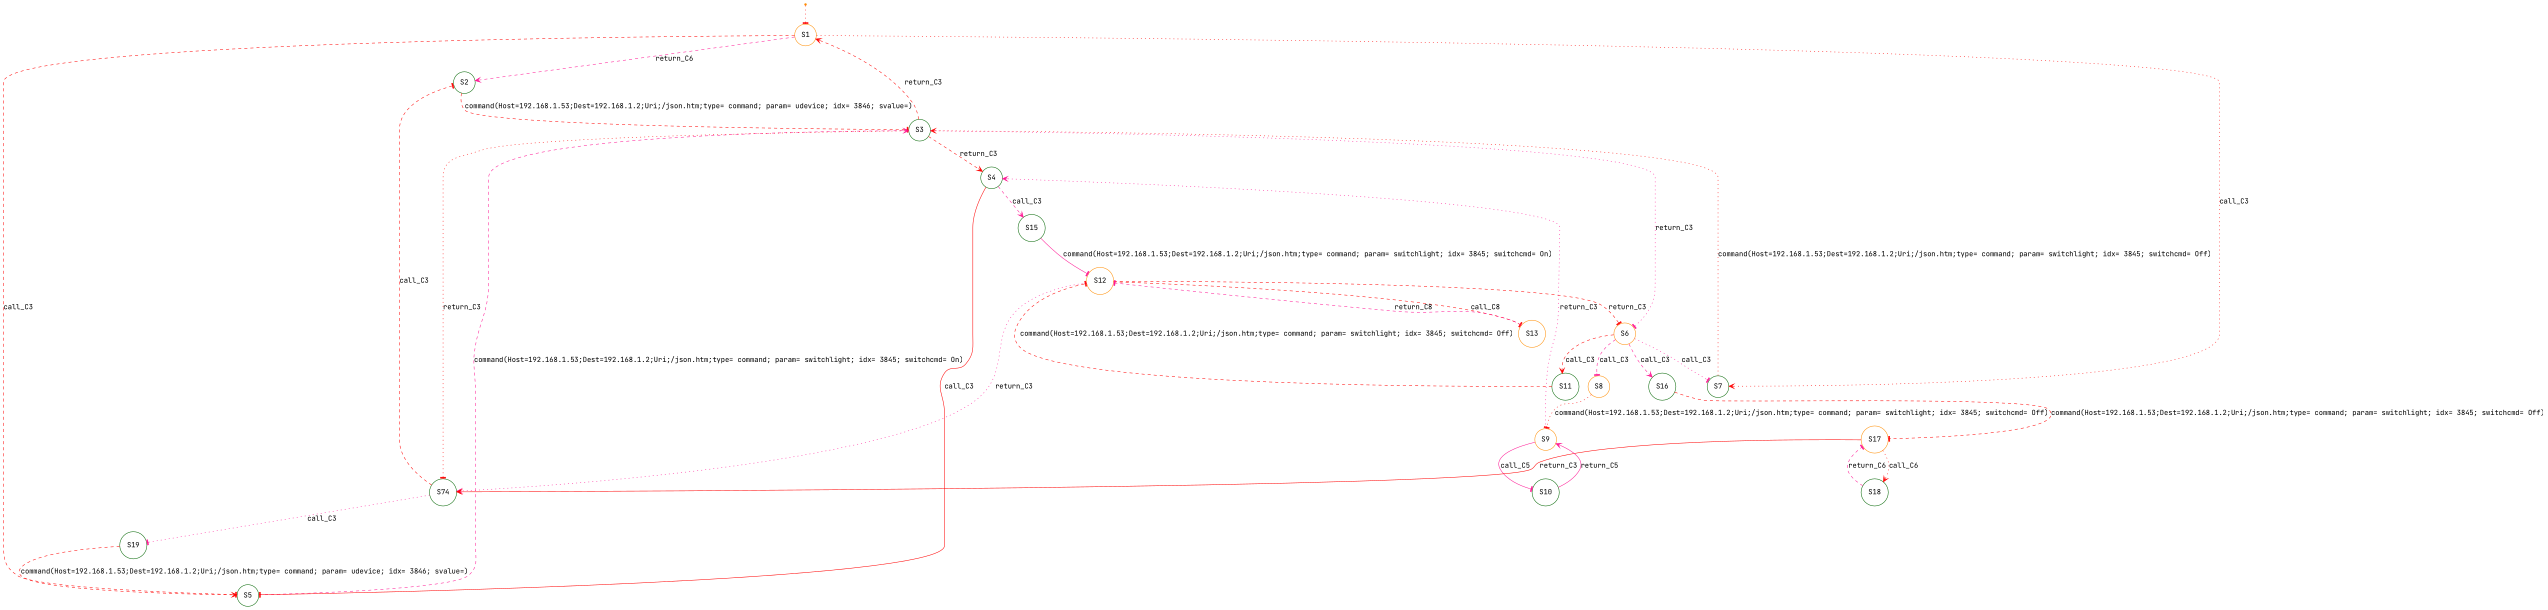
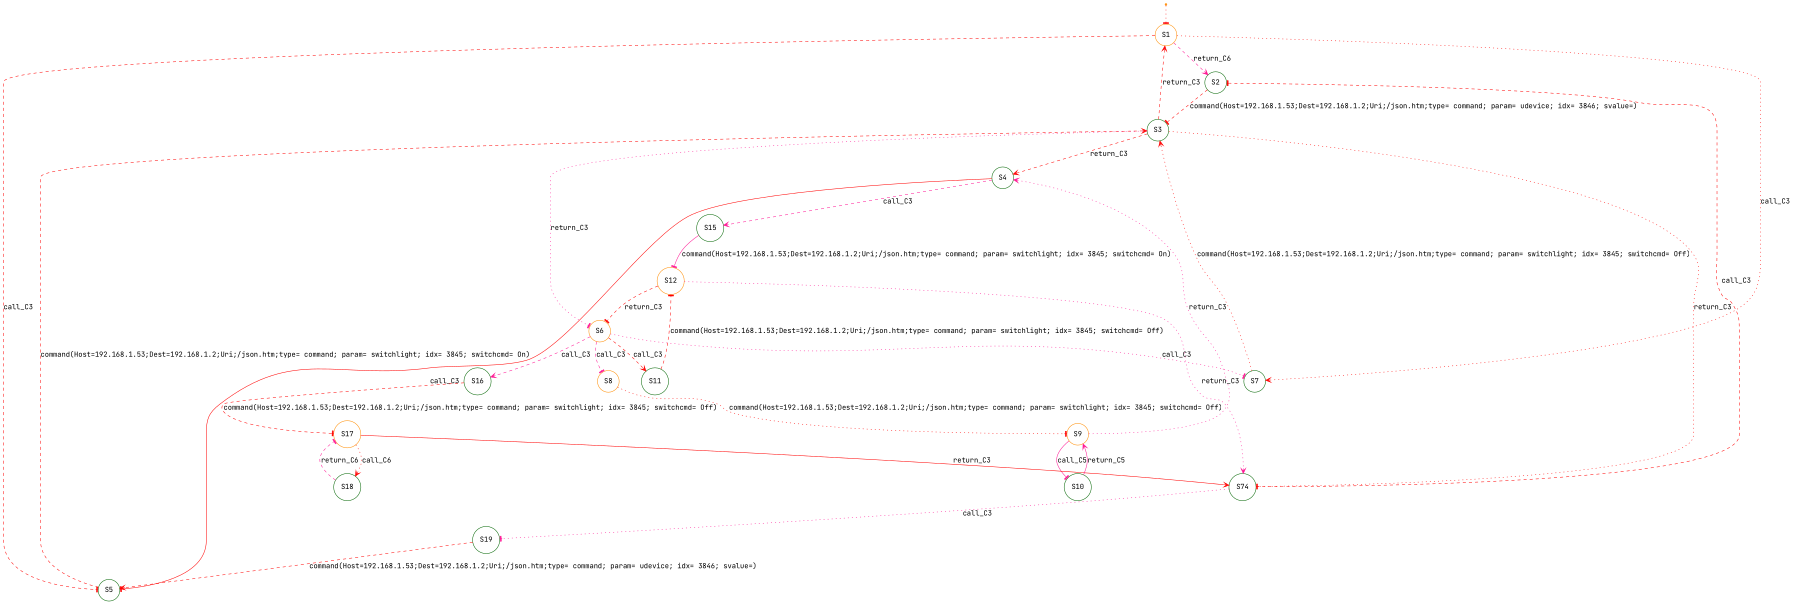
  digraph {
    fontname="JetBrains Mono"
    node [color=darkgreen fontname="JetBrains Mono" shape=circle]
    edge [arrowhead=tee color=red fontname="JetBrains Mono" style=dashed]
    S00 [color=darkorange shape=point]
    n2 [color=darkorange label=S1]
    n3 [label=S2]
    n4 [label=S5]
    n5 [label=S7]
    n6 [label=S3]
    n7 [label=S4]
    n8 [color=darkorange label=S6]
    n9 [label=S74]
    n10 [label=S15]
    n11 [color=darkorange label=S8]
    n12 [label=S11]
    n13 [label=S16]
    n14 [label=S19]
    n15 [color=darkorange label=S12]
    n16 [color=darkorange label=S9]
    n17 [color=darkorange label=S17]
    n18 [label=S10]
-   n19 [color=darkorange label=S13]
    n20 [label=S18]
    S00 -> n2 [style=dotted]
    n2 -> n3 [arrowhead=vee color=deeppink label=return_C6]
    n2 -> n4 [label=call_C3]
    n2 -> n5 [arrowhead=vee label=call_C3 style=dotted]
    n3 -> n6 [label="command(Host=192.168.1.53;Dest=192.168.1.2;Uri;/json.htm;type= command; param= udevice; idx= 3846; svalue=)"]
-   n4 -> n6 [arrowhead=vee color=deeppink label="command(Host=192.168.1.53;Dest=192.168.1.2;Uri;/json.htm;type= command; param= switchlight; idx= 3845; switchcmd= On)"]
+   n4 -> n6 [arrowhead=vee label="command(Host=192.168.1.53;Dest=192.168.1.2;Uri;/json.htm;type= command; param= switchlight; idx= 3845; switchcmd= On)"]
    n5 -> n6 [arrowhead=vee label="command(Host=192.168.1.53;Dest=192.168.1.2;Uri;/json.htm;type= command; param= switchlight; idx= 3845; switchcmd= Off)" style=dotted]
    n6 -> n2 [arrowhead=vee label=return_C3]
    n6 -> n7 [arrowhead=vee label=return_C3]
    n6 -> n8 [color=deeppink label=return_C3 style=dotted]
    n6 -> n9 [label=return_C3 style=dotted]
    n7 -> n4 [label=call_C3 style=solid]
    n7 -> n10 [arrowhead=vee color=deeppink label=call_C3]
    n8 -> n5 [color=deeppink label=call_C3 style=dotted]
    n8 -> n11 [color=deeppink label=call_C3]
    n8 -> n12 [arrowhead=vee label=call_C3]
    n8 -> n13 [arrowhead=vee color=deeppink label=call_C3]
    n9 -> n3 [label=call_C3]
    n9 -> n14 [color=deeppink label=call_C3 style=dotted]
    n10 -> n15 [color=deeppink label="command(Host=192.168.1.53;Dest=192.168.1.2;Uri;/json.htm;type= command; param= switchlight; idx= 3845; switchcmd= On)" style=solid]
    n11 -> n16 [label="command(Host=192.168.1.53;Dest=192.168.1.2;Uri;/json.htm;type= command; param= switchlight; idx= 3845; switchcmd= Off)" style=dotted]
    n12 -> n15 [label="command(Host=192.168.1.53;Dest=192.168.1.2;Uri;/json.htm;type= command; param= switchlight; idx= 3845; switchcmd= Off)"]
    n13 -> n17 [label="command(Host=192.168.1.53;Dest=192.168.1.2;Uri;/json.htm;type= command; param= switchlight; idx= 3845; switchcmd= Off)"]
    n14 -> n4 [arrowhead=vee label="command(Host=192.168.1.53;Dest=192.168.1.2;Uri;/json.htm;type= command; param= udevice; idx= 3846; svalue=)"]
    n15 -> n8 [label=return_C3]
    n15 -> n9 [arrowhead=vee color=deeppink label=return_C3 style=dotted]
-   n15 -> n19 [label=call_C8]
    n16 -> n7 [arrowhead=vee color=deeppink label=return_C3 style=dotted]
    n16 -> n18 [color=deeppink label=call_C5 style=solid]
    n17 -> n9 [arrowhead=vee label=return_C3 style=solid]
    n17 -> n20 [arrowhead=vee label=call_C6 style=dotted]
    n18 -> n16 [arrowhead=vee color=deeppink label=return_C5 style=solid]
-   n19 -> n15 [color=deeppink label=return_C8]
    n20 -> n17 [color=deeppink label=return_C6]
  }
